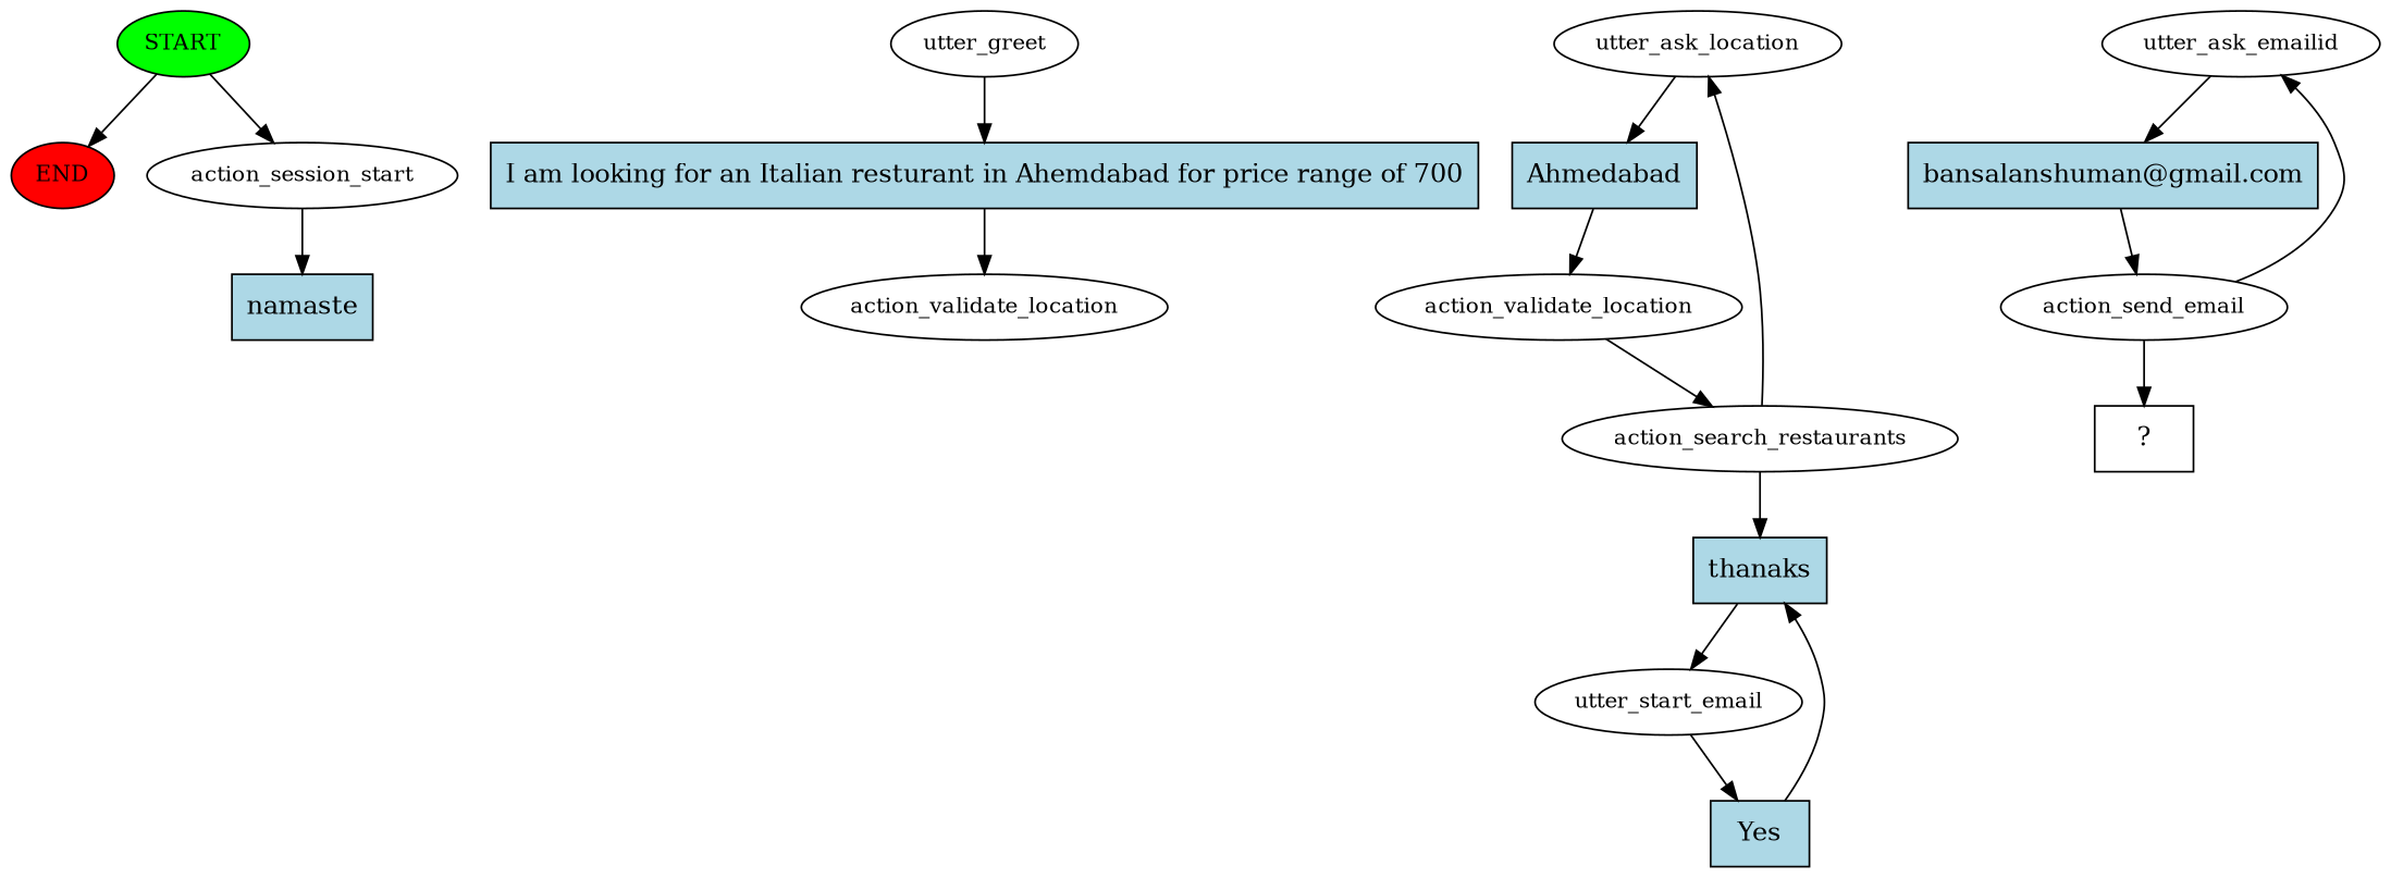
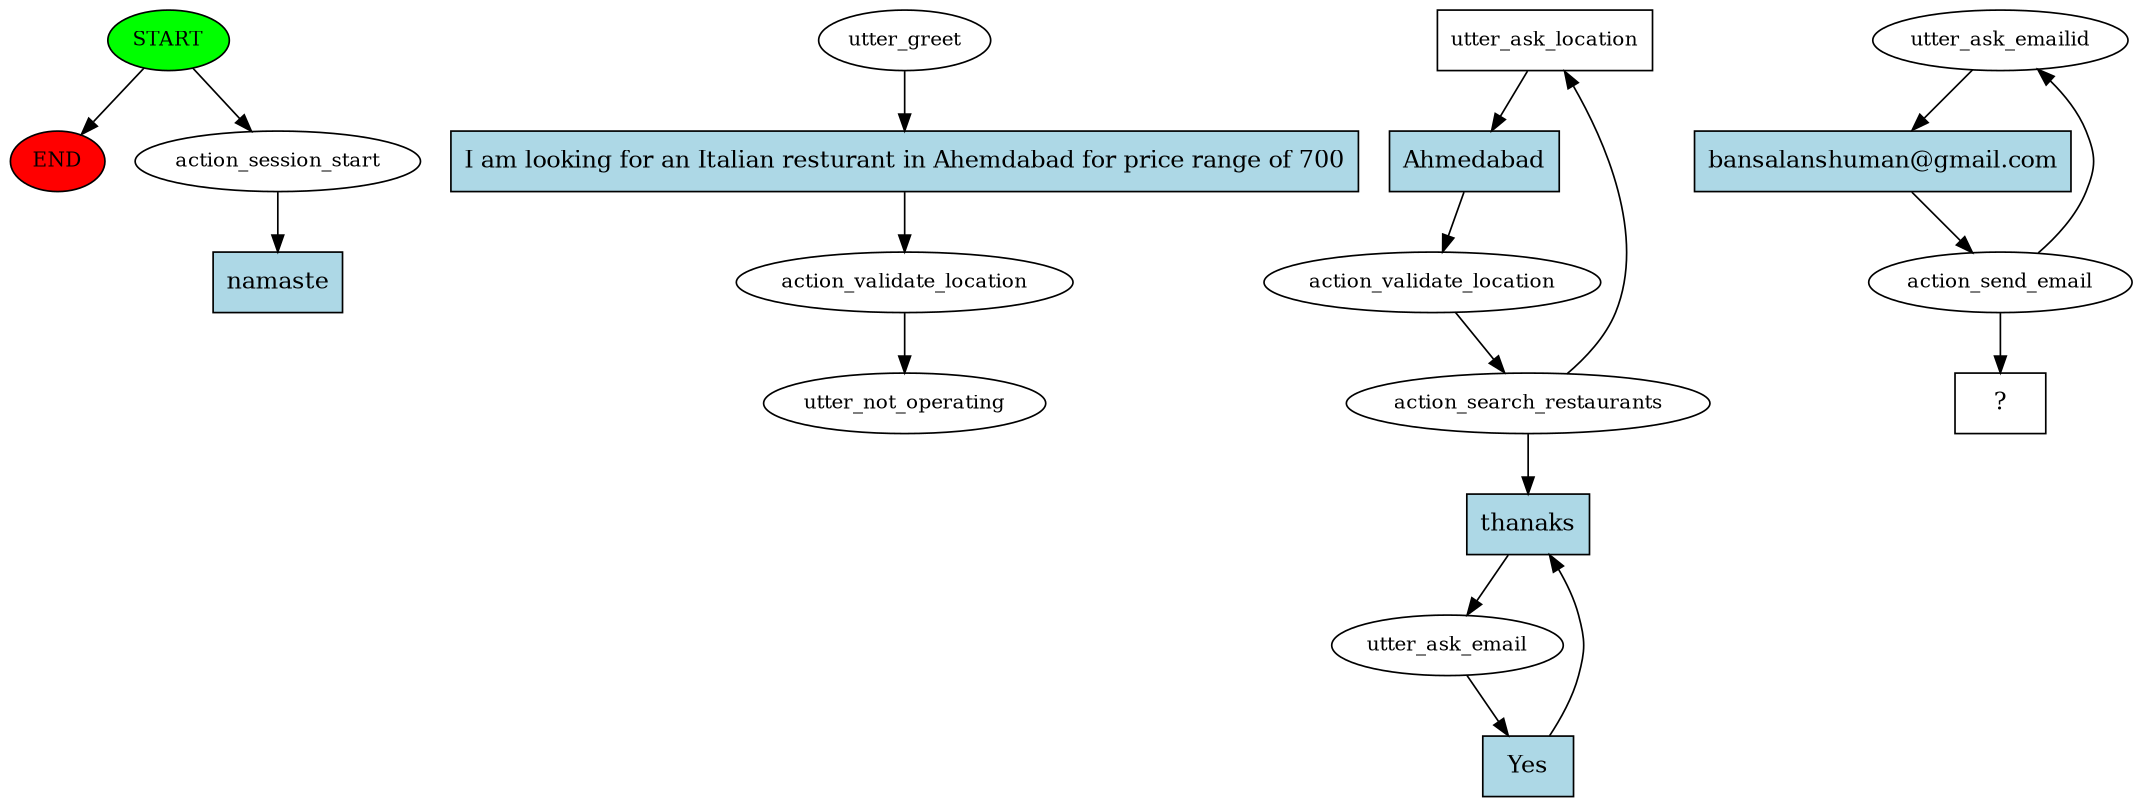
  digraph {
    fontname="DejaVu Serif"
    node [fontname="DejaVu Serif" fontsize=12]
    edge [fontname="DejaVu Serif"]
    n1 [fillcolor=green label=START style=filled]
    n2 [fillcolor=red label=END style=filled]
    n3 [label=action_session_start]
    n4 [fillcolor=lightblue label=namaste shape=rect style=filled fontsize=""]
    n5 [label=utter_greet]
    n6 [fillcolor=lightblue label="I am looking for an Italian resturant in Ahemdabad for price range of 700" shape=rect style=filled fontsize=""]
    n7 [label=action_validate_location]
-   n9 [label=utter_ask_location]
+   n8 [label=utter_not_operating]
+   n9 [label=utter_ask_location shape=box]
    n10 [fillcolor=lightblue label=Ahmedabad shape=rect style=filled fontsize=""]
    n11 [label=action_validate_location]
    n12 [label=action_search_restaurants]
    n13 [fillcolor=lightblue label=thanaks shape=rect style=filled fontsize=""]
-   n14 [label=utter_start_email]
+   n14 [label=utter_ask_email]
    n15 [fillcolor=lightblue label=Yes shape=rect style=filled fontsize=""]
    n16 [label=utter_ask_emailid]
    n17 [fillcolor=lightblue label="bansalanshuman@gmail.com" shape=rect style=filled fontsize=""]
    n18 [label=action_send_email]
    n19 [label="  ?  " shape=rect fontsize=""]
    n1 -> n2
    n1 -> n3
    n3 -> n4
    n5 -> n6
    n6 -> n7
+   n7 -> n8
    n9 -> n10
    n10 -> n11
    n11 -> n12
    n12 -> n9
    n12 -> n13
    n13 -> n14
    n14 -> n15
    n15 -> n13
    n16 -> n17
    n17 -> n18
    n18 -> n16
    n18 -> n19
  }
